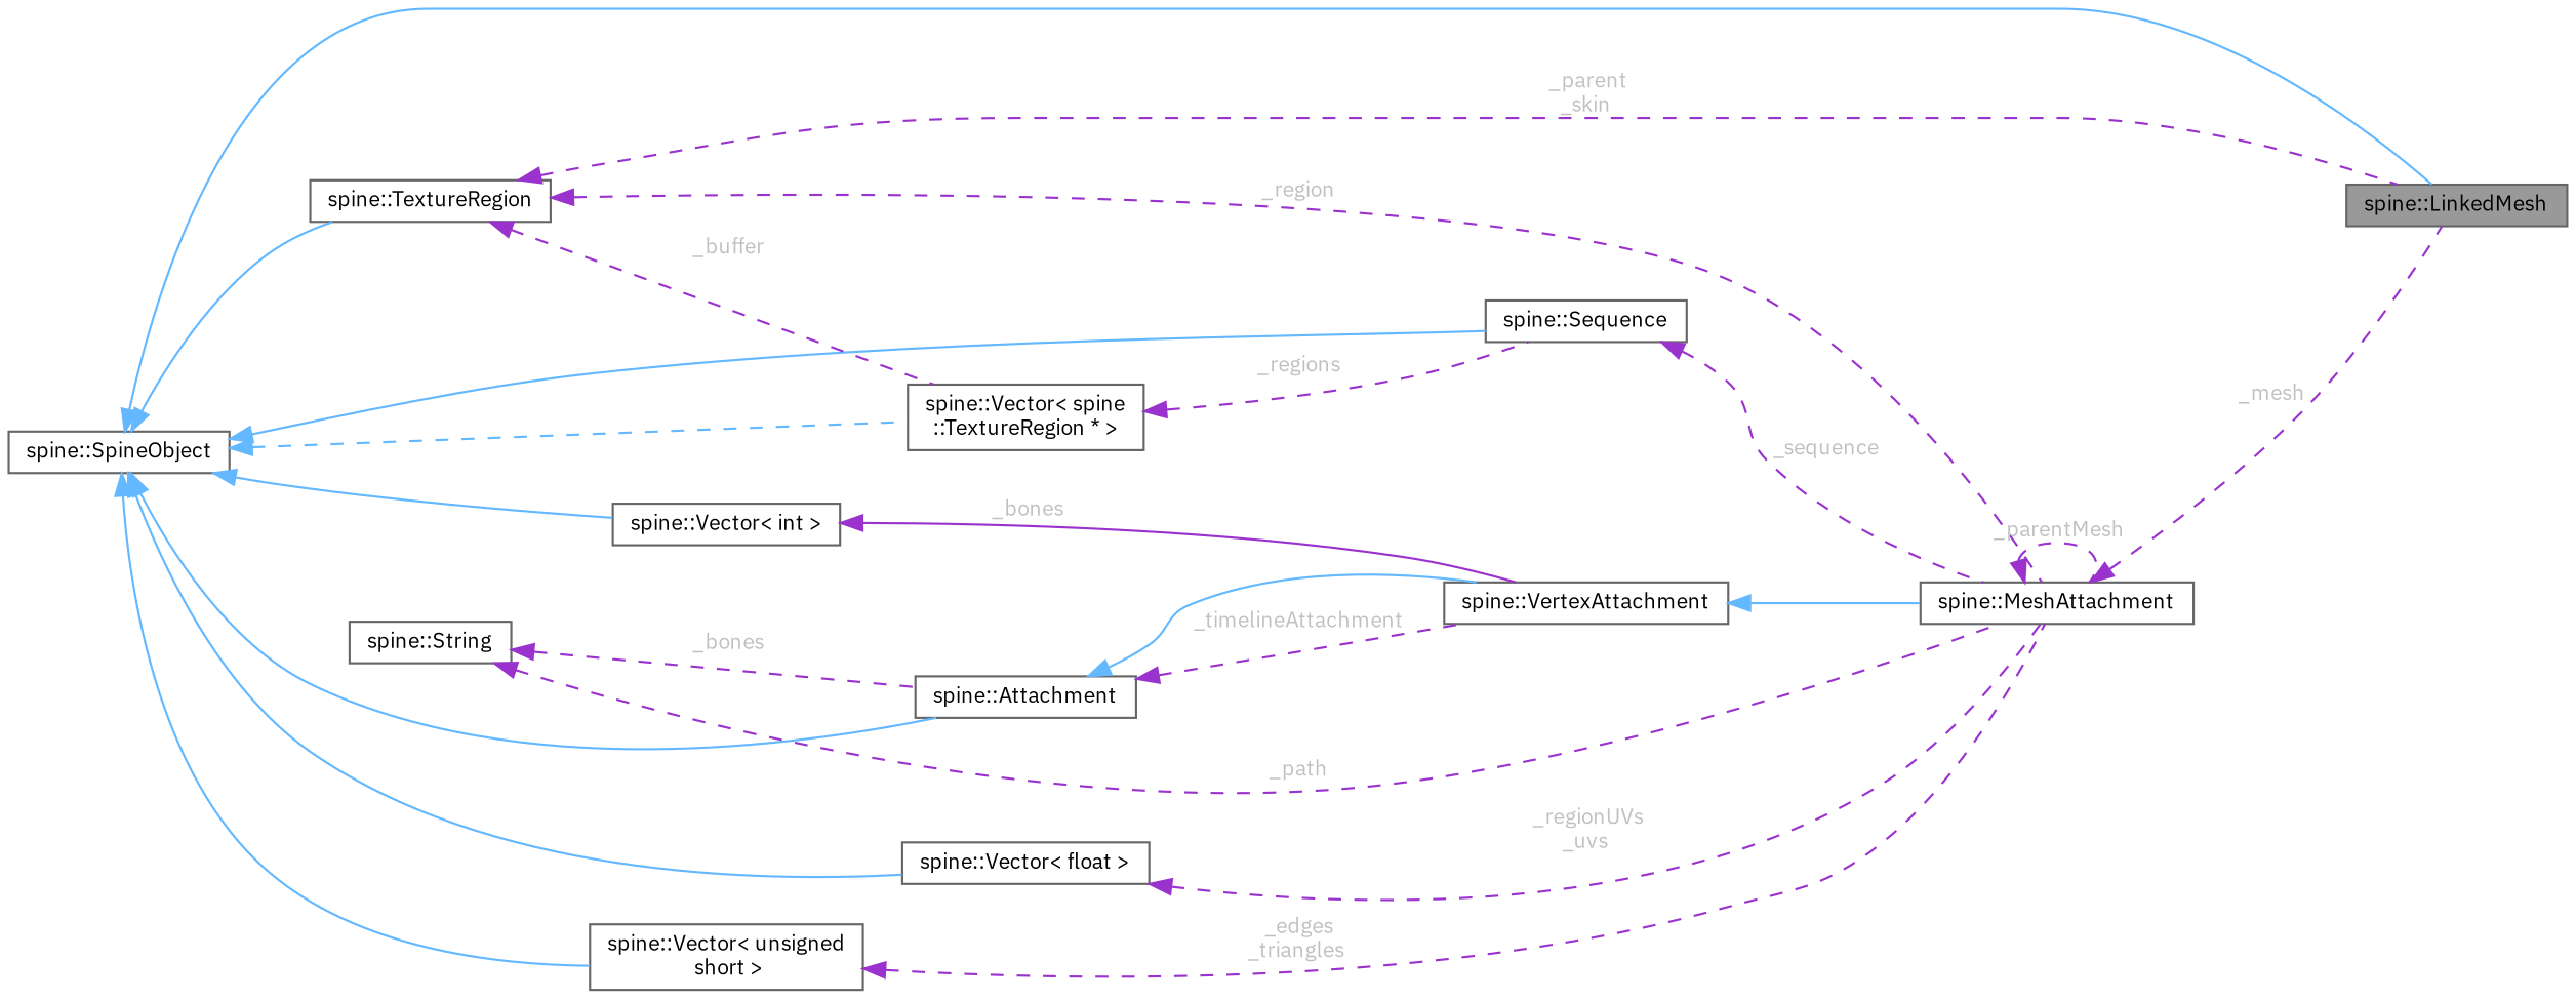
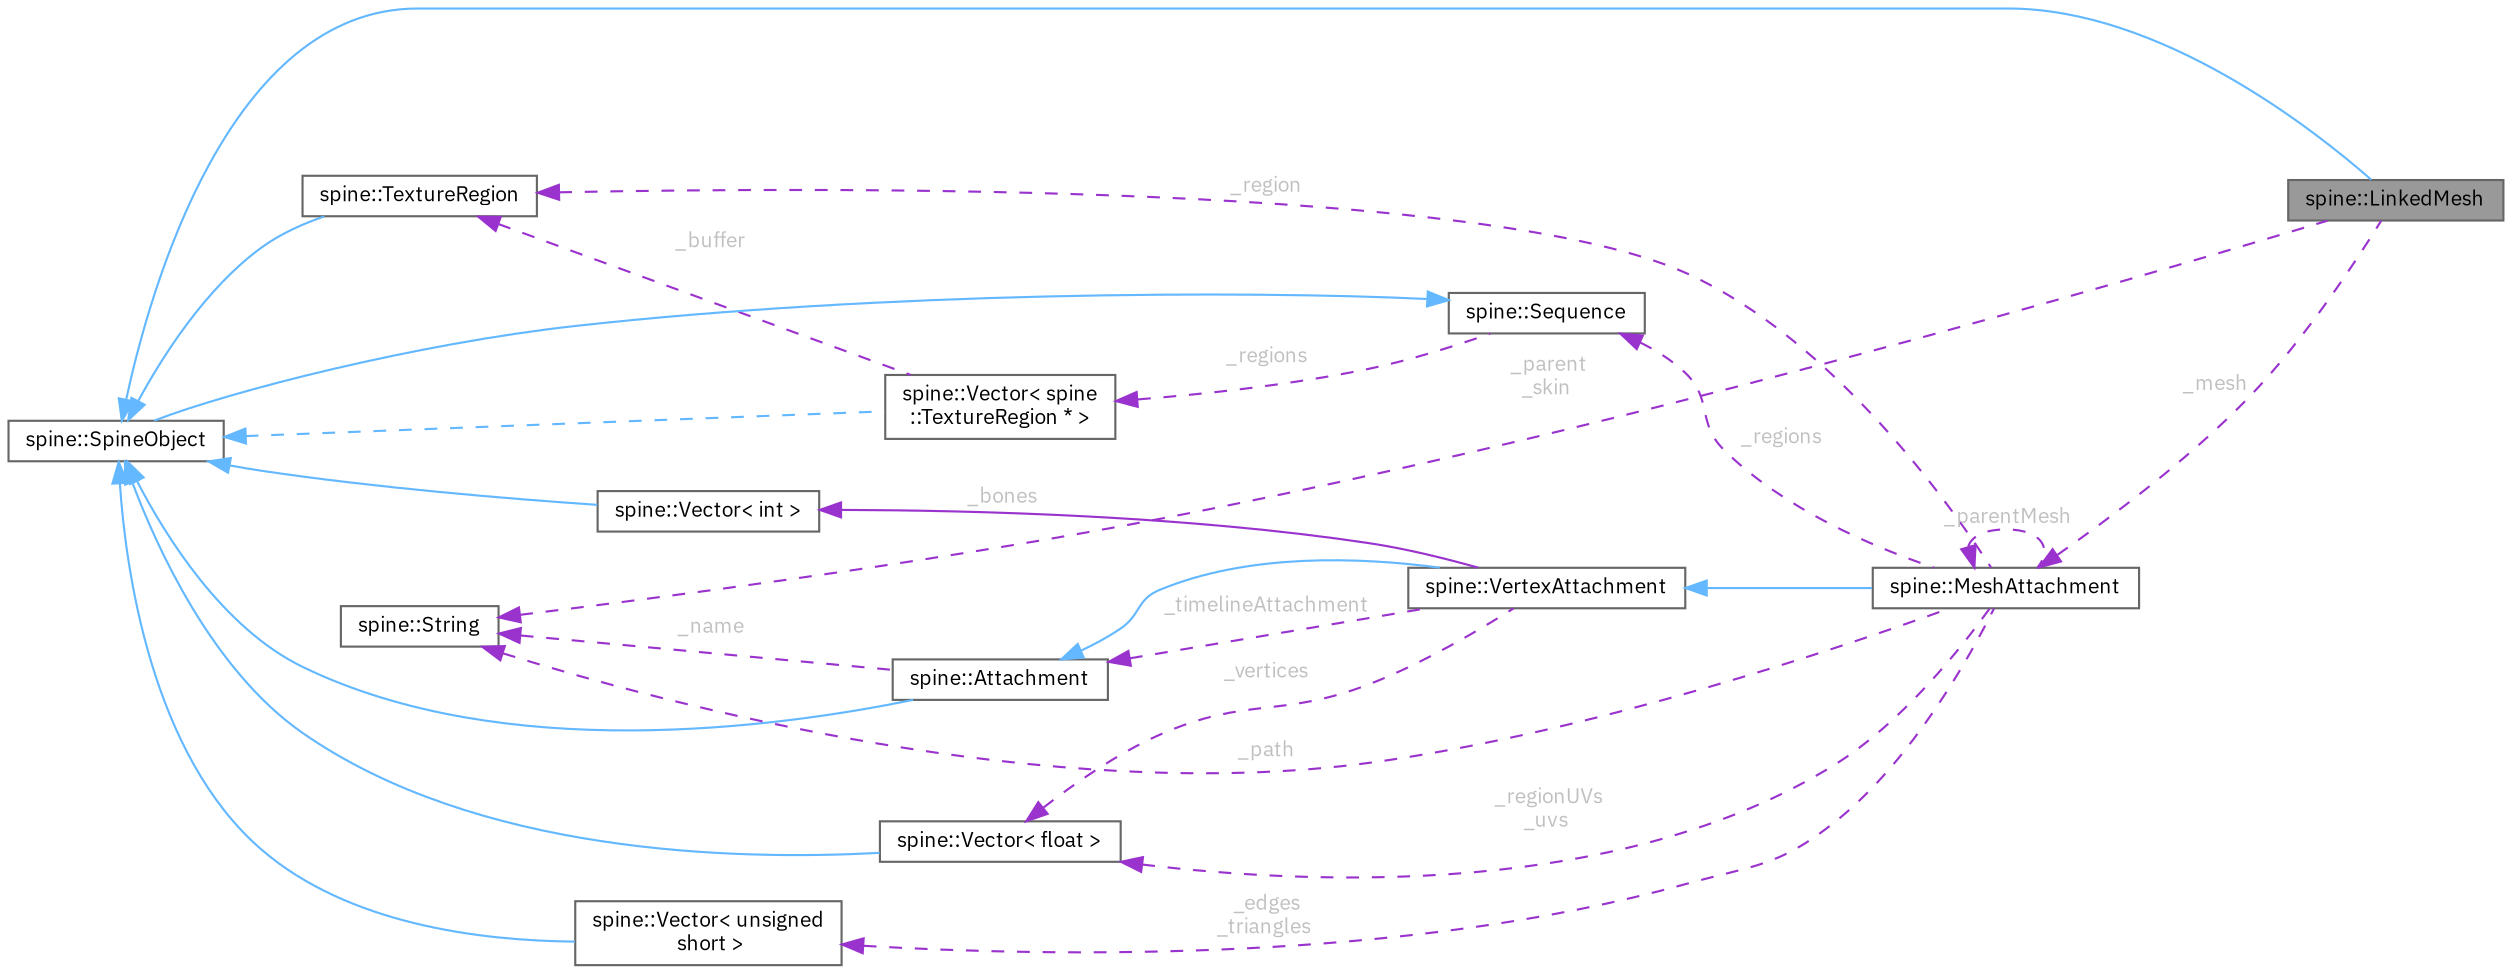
  digraph {
    fontname="IBM Plex Sans"
    rankdir=LR
    node [color=gray40 fillcolor=white fontname="IBM Plex Sans" fontsize=10 shape=box style=filled]
    edge [color=darkorchid3 dir=back fontname="IBM Plex Sans" fontsize=10 labelfontname=Helvetica labelfontsize=10 style=dashed fontcolor=grey]
    n1 [fillcolor=grey60 fontcolor=black height=0.2 label="spine::LinkedMesh" width=0.4]
    n2 [height=0.2 label="spine::SpineObject" width=0.4]
    n3 [height=0.2 label="spine::Attachment" width=0.4]
    n4 [height=0.2 label="spine::Vector\< int \>" width=0.4]
    n5 [height=0.2 label="spine::Vector\< float \>" width=0.4]
    n6 [height=0.2 label="spine::Vector\< unsigned\l short \>" width=0.4]
    n7 [height=0.2 label="spine::TextureRegion" width=0.4]
    n8 [height=0.2 label="spine::Sequence" width=0.4]
    n9 [height=0.2 label="spine::Vector\< spine\l::TextureRegion * \>" width=0.4]
    n10 [height=0.2 label="spine::VertexAttachment" width=0.4]
    n11 [height=0.2 label="spine::String" width=0.4]
    n12 [height=0.2 label="spine::MeshAttachment" width=0.4]
    n2 -> n1 [color=steelblue1 style=solid fontcolor=""]
    n2 -> n3 [color=steelblue1 style=solid fontcolor=""]
    n2 -> n4 [color=steelblue1 style=solid fontcolor=""]
    n2 -> n5 [color=steelblue1 style=solid fontcolor=""]
    n2 -> n6 [color=steelblue1 style=solid fontcolor=""]
    n2 -> n7 [color=steelblue1 style=solid fontcolor=""]
-   n2 -> n8 [color=steelblue1 style=solid fontcolor=""]
+   n8 -> n2 [color=steelblue1 style=solid fontcolor=""]
    n2 -> n9 [color=steelblue1 fontcolor=""]
    n3 -> n10 [color=steelblue1 style=solid fontcolor=""]
    n3 -> n10 [label=" _timelineAttachment"]
    n4 -> n10 [label=" _bones" style=solid]
+   n5 -> n10 [label=" _vertices"]
    n5 -> n12 [label=" _regionUVs\n_uvs"]
    n6 -> n12 [label=" _edges\n_triangles"]
    n7 -> n9 [label=" _buffer"]
    n7 -> n12 [label=" _region"]
-   n8 -> n12 [label=" _sequence"]
+   n8 -> n12 [label=" _regions"]
    n9 -> n8 [label=" _regions"]
    n10 -> n12 [color=steelblue1 style=solid fontcolor=""]
-   n7 -> n1 [label=" _parent\n_skin"]
-   n11 -> n3 [label=" _bones"]
+   n11 -> n1 [label=" _parent\n_skin"]
+   n11 -> n3 [label=" _name"]
    n11 -> n12 [label=" _path"]
    n12 -> n1 [label=" _mesh"]
    n12 -> n12 [label=" _parentMesh"]
  }
